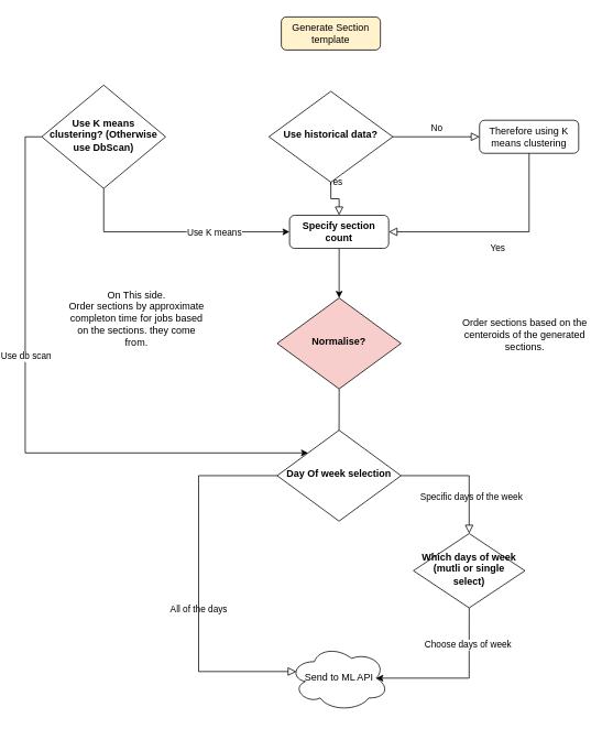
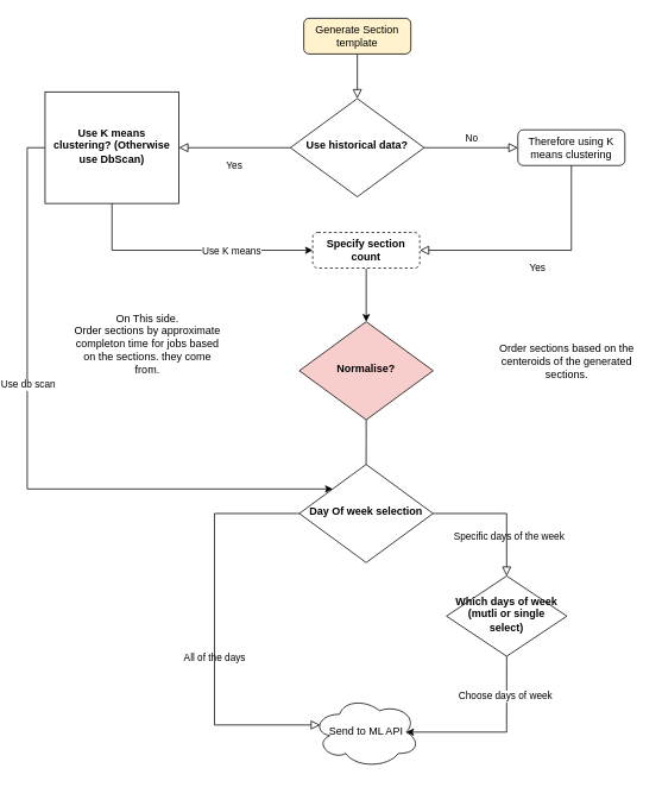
  <mxCell id="0" />
  <mxCell id="1" parent="0" />
+ <mxCell id="2" value="" style="rounded=0;html=1;jettySize=auto;orthogonalLoop=1;fontSize=11;endArrow=block;endFill=0;endSize=8;strokeWidth=1;shadow=0;labelBackgroundColor=none;edgeStyle=orthogonalEdgeStyle;" parent="1" source="3" target="6" edge="1"><mxGeometry relative="1" as="geometry" /></mxCell>
  <mxCell id="3" value="Generate Section template" style="rounded=1;whiteSpace=wrap;html=1;fontSize=12;glass=0;strokeWidth=1;shadow=0;fillColor=#fff2cc;" parent="1" vertex="1"><mxGeometry x="330" y="20" width="120" height="40" as="geometry" /></mxCell>
- <mxCell id="4" value="Yes" style="rounded=0;html=1;jettySize=auto;orthogonalLoop=1;fontSize=11;endArrow=block;endFill=0;endSize=8;strokeWidth=1;shadow=0;labelBackgroundColor=none;edgeStyle=orthogonalEdgeStyle;" parent="1" source="6" target="14" edge="1"><mxGeometry y="20" relative="1" as="geometry"><mxPoint as="offset" /></mxGeometry></mxCell>
+ <mxCell id="4" value="Yes" style="rounded=0;html=1;jettySize=auto;orthogonalLoop=1;fontSize=11;endArrow=block;endFill=0;endSize=8;strokeWidth=1;shadow=0;labelBackgroundColor=none;edgeStyle=orthogonalEdgeStyle;" parent="1" source="6" target="12" edge="1"><mxGeometry y="20" relative="1" as="geometry"><mxPoint as="offset" /></mxGeometry></mxCell>
  <mxCell id="5" value="No" style="edgeStyle=orthogonalEdgeStyle;rounded=0;html=1;jettySize=auto;orthogonalLoop=1;fontSize=11;endArrow=block;endFill=0;endSize=8;strokeWidth=1;shadow=0;labelBackgroundColor=none;" parent="1" source="6" target="7" edge="1"><mxGeometry y="10" relative="1" as="geometry"><mxPoint as="offset" /></mxGeometry></mxCell>
  <mxCell id="6" value="Use historical data?" style="rhombus;whiteSpace=wrap;html=1;shadow=0;fontFamily=Helvetica;fontSize=12;align=center;strokeWidth=1;spacing=6;spacingTop=-4;fontStyle=1" parent="1" vertex="1"><mxGeometry x="315" y="110" width="150" height="110" as="geometry" /></mxCell>
  <mxCell id="7" value="Therefore using K means clustering" style="rounded=1;whiteSpace=wrap;html=1;fontSize=12;glass=0;strokeWidth=1;shadow=0;" parent="1" vertex="1"><mxGeometry x="570" y="145" width="120" height="40" as="geometry" /></mxCell>
  <mxCell id="8" style="edgeStyle=orthogonalEdgeStyle;rounded=0;orthogonalLoop=1;jettySize=auto;html=1;exitX=0.5;exitY=1;exitDx=0;exitDy=0;entryX=0;entryY=0.5;entryDx=0;entryDy=0;" edge="1" parent="1" source="12" target="14"><mxGeometry relative="1" as="geometry"><Array as="points"><mxPoint x="115" y="280" /></Array></mxGeometry></mxCell>
  <mxCell id="9" value="Use K means" style="edgeLabel;html=1;align=center;verticalAlign=middle;resizable=0;points=[];" vertex="1" connectable="0" parent="8"><mxGeometry x="-0.019" y="1" relative="1" as="geometry"><mxPoint x="50" y="1" as="offset" /></mxGeometry></mxCell>
  <mxCell id="10" style="edgeStyle=orthogonalEdgeStyle;rounded=0;orthogonalLoop=1;jettySize=auto;html=1;exitX=0;exitY=0.5;exitDx=0;exitDy=0;entryX=0;entryY=0;entryDx=0;entryDy=0;" edge="1" parent="1" source="12" target="16"><mxGeometry relative="1" as="geometry"><Array as="points"><mxPoint x="20" y="165" /><mxPoint x="20" y="547" /></Array></mxGeometry></mxCell>
  <mxCell id="11" value="Use db scan" style="edgeLabel;html=1;align=center;verticalAlign=middle;resizable=0;points=[];" vertex="1" connectable="0" parent="10"><mxGeometry x="-0.235" relative="1" as="geometry"><mxPoint as="offset" /></mxGeometry></mxCell>
- <mxCell id="12" value="Use K means clustering? (Otherwise use DbScan)" style="rhombus;whiteSpace=wrap;html=1;shadow=0;fontFamily=Helvetica;fontSize=12;align=center;strokeWidth=1;spacing=6;spacingTop=-4;fontStyle=1" parent="1" vertex="1"><mxGeometry x="40" y="102.5" width="150" height="125" as="geometry" /></mxCell>
+ <mxCell id="12" value="Use K means clustering? (Otherwise use DbScan)" style="whiteSpace=wrap;html=1;shadow=0;fontFamily=Helvetica;fontSize=12;align=center;strokeWidth=1;spacing=6;spacingTop=-4;fontStyle=1;rounded=0;" parent="1" vertex="1"><mxGeometry x="40" y="102.5" width="150" height="125" as="geometry" /></mxCell>
  <mxCell id="13" style="edgeStyle=orthogonalEdgeStyle;rounded=0;orthogonalLoop=1;jettySize=auto;html=1;exitX=0.5;exitY=1;exitDx=0;exitDy=0;entryX=0.5;entryY=0;entryDx=0;entryDy=0;" edge="1" parent="1" source="14" target="24"><mxGeometry relative="1" as="geometry" /></mxCell>
- <mxCell id="14" value="Specify section count" style="rounded=1;whiteSpace=wrap;html=1;fontSize=12;glass=0;strokeWidth=1;shadow=0;fontStyle=1" parent="1" vertex="1"><mxGeometry x="340" y="260" width="120" height="40" as="geometry" /></mxCell>
+ <mxCell id="14" value="Specify section count" style="rounded=1;whiteSpace=wrap;html=1;fontSize=12;glass=0;strokeWidth=1;shadow=0;fontStyle=1;dashed=1;" parent="1" vertex="1"><mxGeometry x="340" y="260" width="120" height="40" as="geometry" /></mxCell>
  <mxCell id="15" value="Yes" style="rounded=0;html=1;jettySize=auto;orthogonalLoop=1;fontSize=11;endArrow=block;endFill=0;endSize=8;strokeWidth=1;shadow=0;labelBackgroundColor=none;edgeStyle=orthogonalEdgeStyle;exitX=0.5;exitY=1;exitDx=0;exitDy=0;entryX=1;entryY=0.5;entryDx=0;entryDy=0;" edge="1" parent="1" source="7" target="14"><mxGeometry x="0.003" y="20" relative="1" as="geometry"><mxPoint as="offset" /><mxPoint x="325" y="175" as="sourcePoint" /><mxPoint x="200" y="175" as="targetPoint" /></mxGeometry></mxCell>
  <mxCell id="16" value="Day Of week selection" style="rhombus;whiteSpace=wrap;html=1;shadow=0;fontFamily=Helvetica;fontSize=12;align=center;strokeWidth=1;spacing=6;spacingTop=-4;fontStyle=1" vertex="1" parent="1"><mxGeometry x="324.94" y="520" width="150" height="110" as="geometry" /></mxCell>
  <mxCell id="17" value="All of the days" style="rounded=0;html=1;jettySize=auto;orthogonalLoop=1;fontSize=11;endArrow=block;endFill=0;endSize=8;strokeWidth=1;shadow=0;labelBackgroundColor=none;edgeStyle=orthogonalEdgeStyle;exitX=0;exitY=0.5;exitDx=0;exitDy=0;entryX=0.07;entryY=0.4;entryDx=0;entryDy=0;entryPerimeter=0;" edge="1" parent="1" source="16" target="20"><mxGeometry x="0.143" relative="1" as="geometry"><mxPoint as="offset" /><mxPoint x="649.94" y="295" as="sourcePoint" /><mxPoint x="279.94" y="810" as="targetPoint" /><Array as="points"><mxPoint x="229.94" y="575" /><mxPoint x="229.94" y="812" /></Array></mxGeometry></mxCell>
  <mxCell id="18" value="Which days of week&lt;div&gt;(mutli or single select)&lt;/div&gt;" style="rhombus;whiteSpace=wrap;html=1;shadow=0;fontFamily=Helvetica;fontSize=12;align=center;strokeWidth=1;spacing=6;spacingTop=-4;fontStyle=1" vertex="1" parent="1"><mxGeometry x="489.94" y="645" width="135" height="90" as="geometry" /></mxCell>
  <mxCell id="19" value="Specific days of the week" style="rounded=0;html=1;jettySize=auto;orthogonalLoop=1;fontSize=11;endArrow=block;endFill=0;endSize=8;strokeWidth=1;shadow=0;labelBackgroundColor=none;edgeStyle=orthogonalEdgeStyle;exitX=1;exitY=0.5;exitDx=0;exitDy=0;entryX=0.5;entryY=0;entryDx=0;entryDy=0;" edge="1" parent="1" source="16" target="18"><mxGeometry x="0.41" y="3" relative="1" as="geometry"><mxPoint y="1" as="offset" /><mxPoint x="334.94" y="585" as="sourcePoint" /><mxPoint x="289.94" y="680" as="targetPoint" /></mxGeometry></mxCell>
  <mxCell id="20" value="Send to ML API" style="ellipse;shape=cloud;whiteSpace=wrap;html=1;" vertex="1" parent="1"><mxGeometry x="339.94" y="780" width="120" height="80" as="geometry" /></mxCell>
  <mxCell id="21" style="edgeStyle=orthogonalEdgeStyle;rounded=0;orthogonalLoop=1;jettySize=auto;html=1;exitX=0.5;exitY=1;exitDx=0;exitDy=0;entryX=0.875;entryY=0.5;entryDx=0;entryDy=0;entryPerimeter=0;" edge="1" parent="1" source="18" target="20"><mxGeometry relative="1" as="geometry"><Array as="points"><mxPoint x="557.94" y="820" /></Array></mxGeometry></mxCell>
  <mxCell id="22" value="Choose days of week" style="edgeLabel;html=1;align=center;verticalAlign=middle;resizable=0;points=[];" vertex="1" connectable="0" parent="21"><mxGeometry x="-0.544" y="-2" relative="1" as="geometry"><mxPoint as="offset" /></mxGeometry></mxCell>
  <mxCell id="23" style="edgeStyle=orthogonalEdgeStyle;rounded=0;orthogonalLoop=1;jettySize=auto;html=1;exitX=0.5;exitY=1;exitDx=0;exitDy=0;endArrow=none;" edge="1" parent="1" source="24" target="16"><mxGeometry relative="1" as="geometry" /></mxCell>
  <mxCell id="24" value="Normalise?" style="rhombus;whiteSpace=wrap;html=1;shadow=0;fontFamily=Helvetica;fontSize=12;align=center;strokeWidth=1;spacing=6;spacingTop=-4;fontStyle=1;fillColor=#f8cecc;" vertex="1" parent="1"><mxGeometry x="325" y="360" width="150" height="110" as="geometry" /></mxCell>
  <mxCell id="25" value="On This side.&lt;div&gt;Order sections by approximate completon time for jobs based on the sections. they come from.&lt;/div&gt;" style="text;html=1;align=center;verticalAlign=middle;whiteSpace=wrap;rounded=0;" vertex="1" parent="1"><mxGeometry x="70" y="320" width="170" height="130" as="geometry" /></mxCell>
  <mxCell id="26" value="Order sections based on the centeroids of the generated sections." style="text;html=1;align=center;verticalAlign=middle;whiteSpace=wrap;rounded=0;" vertex="1" parent="1"><mxGeometry x="540" y="340" width="170" height="130" as="geometry" /></mxCell>
